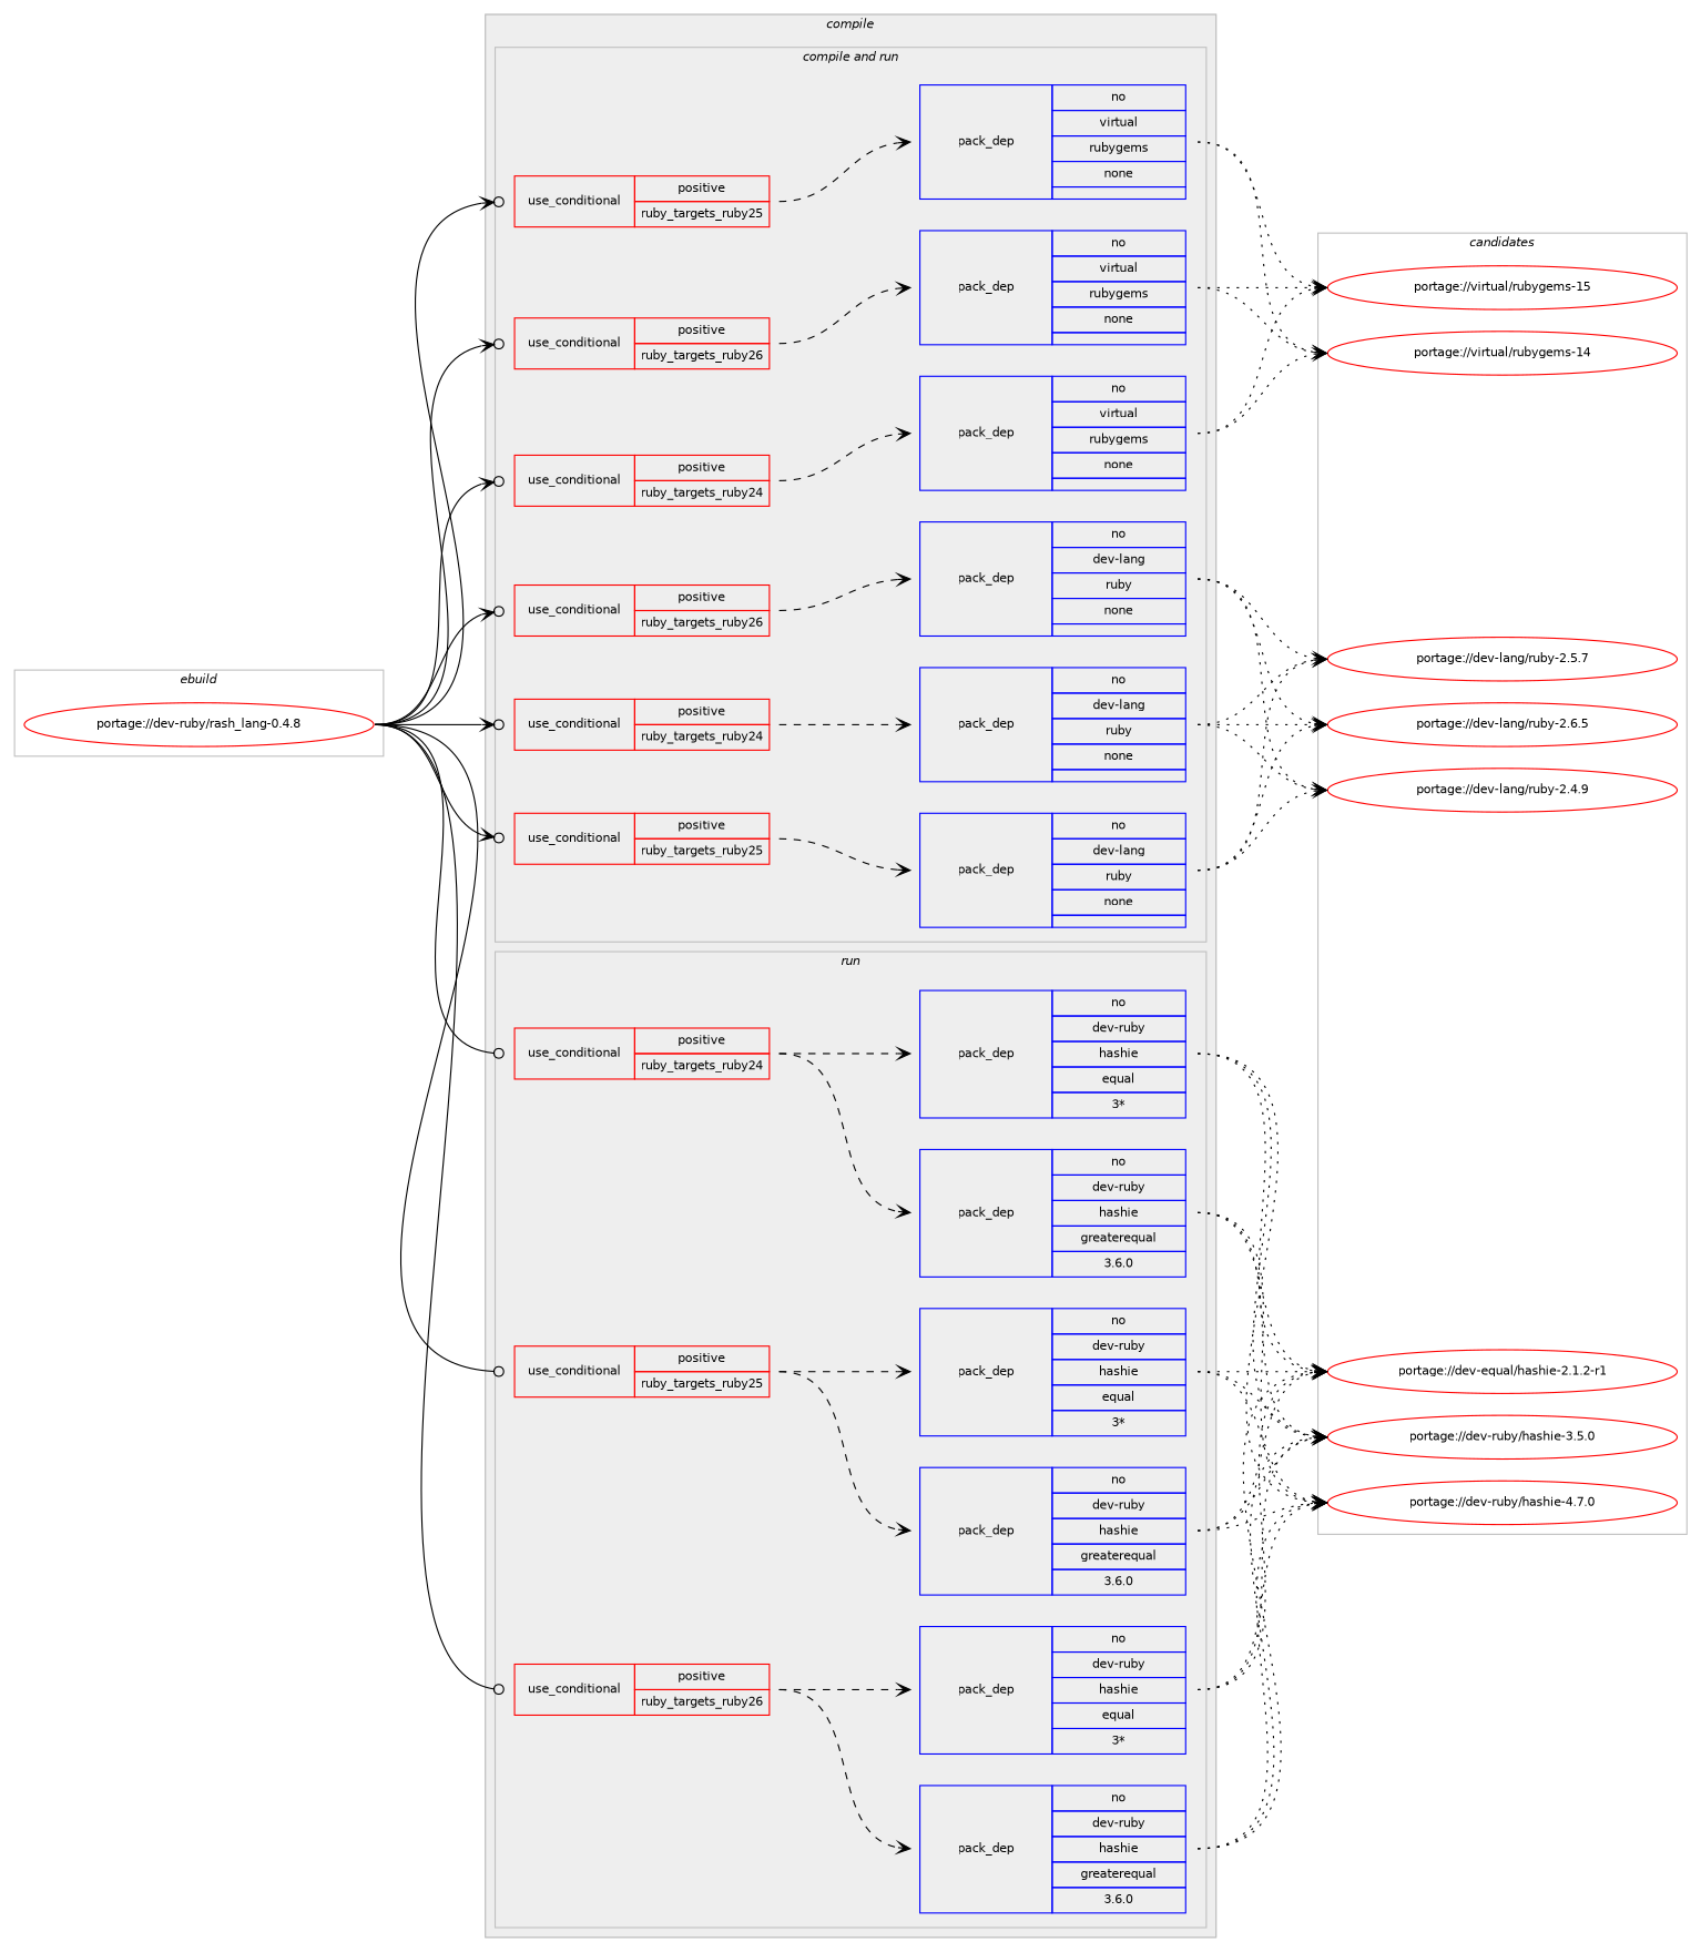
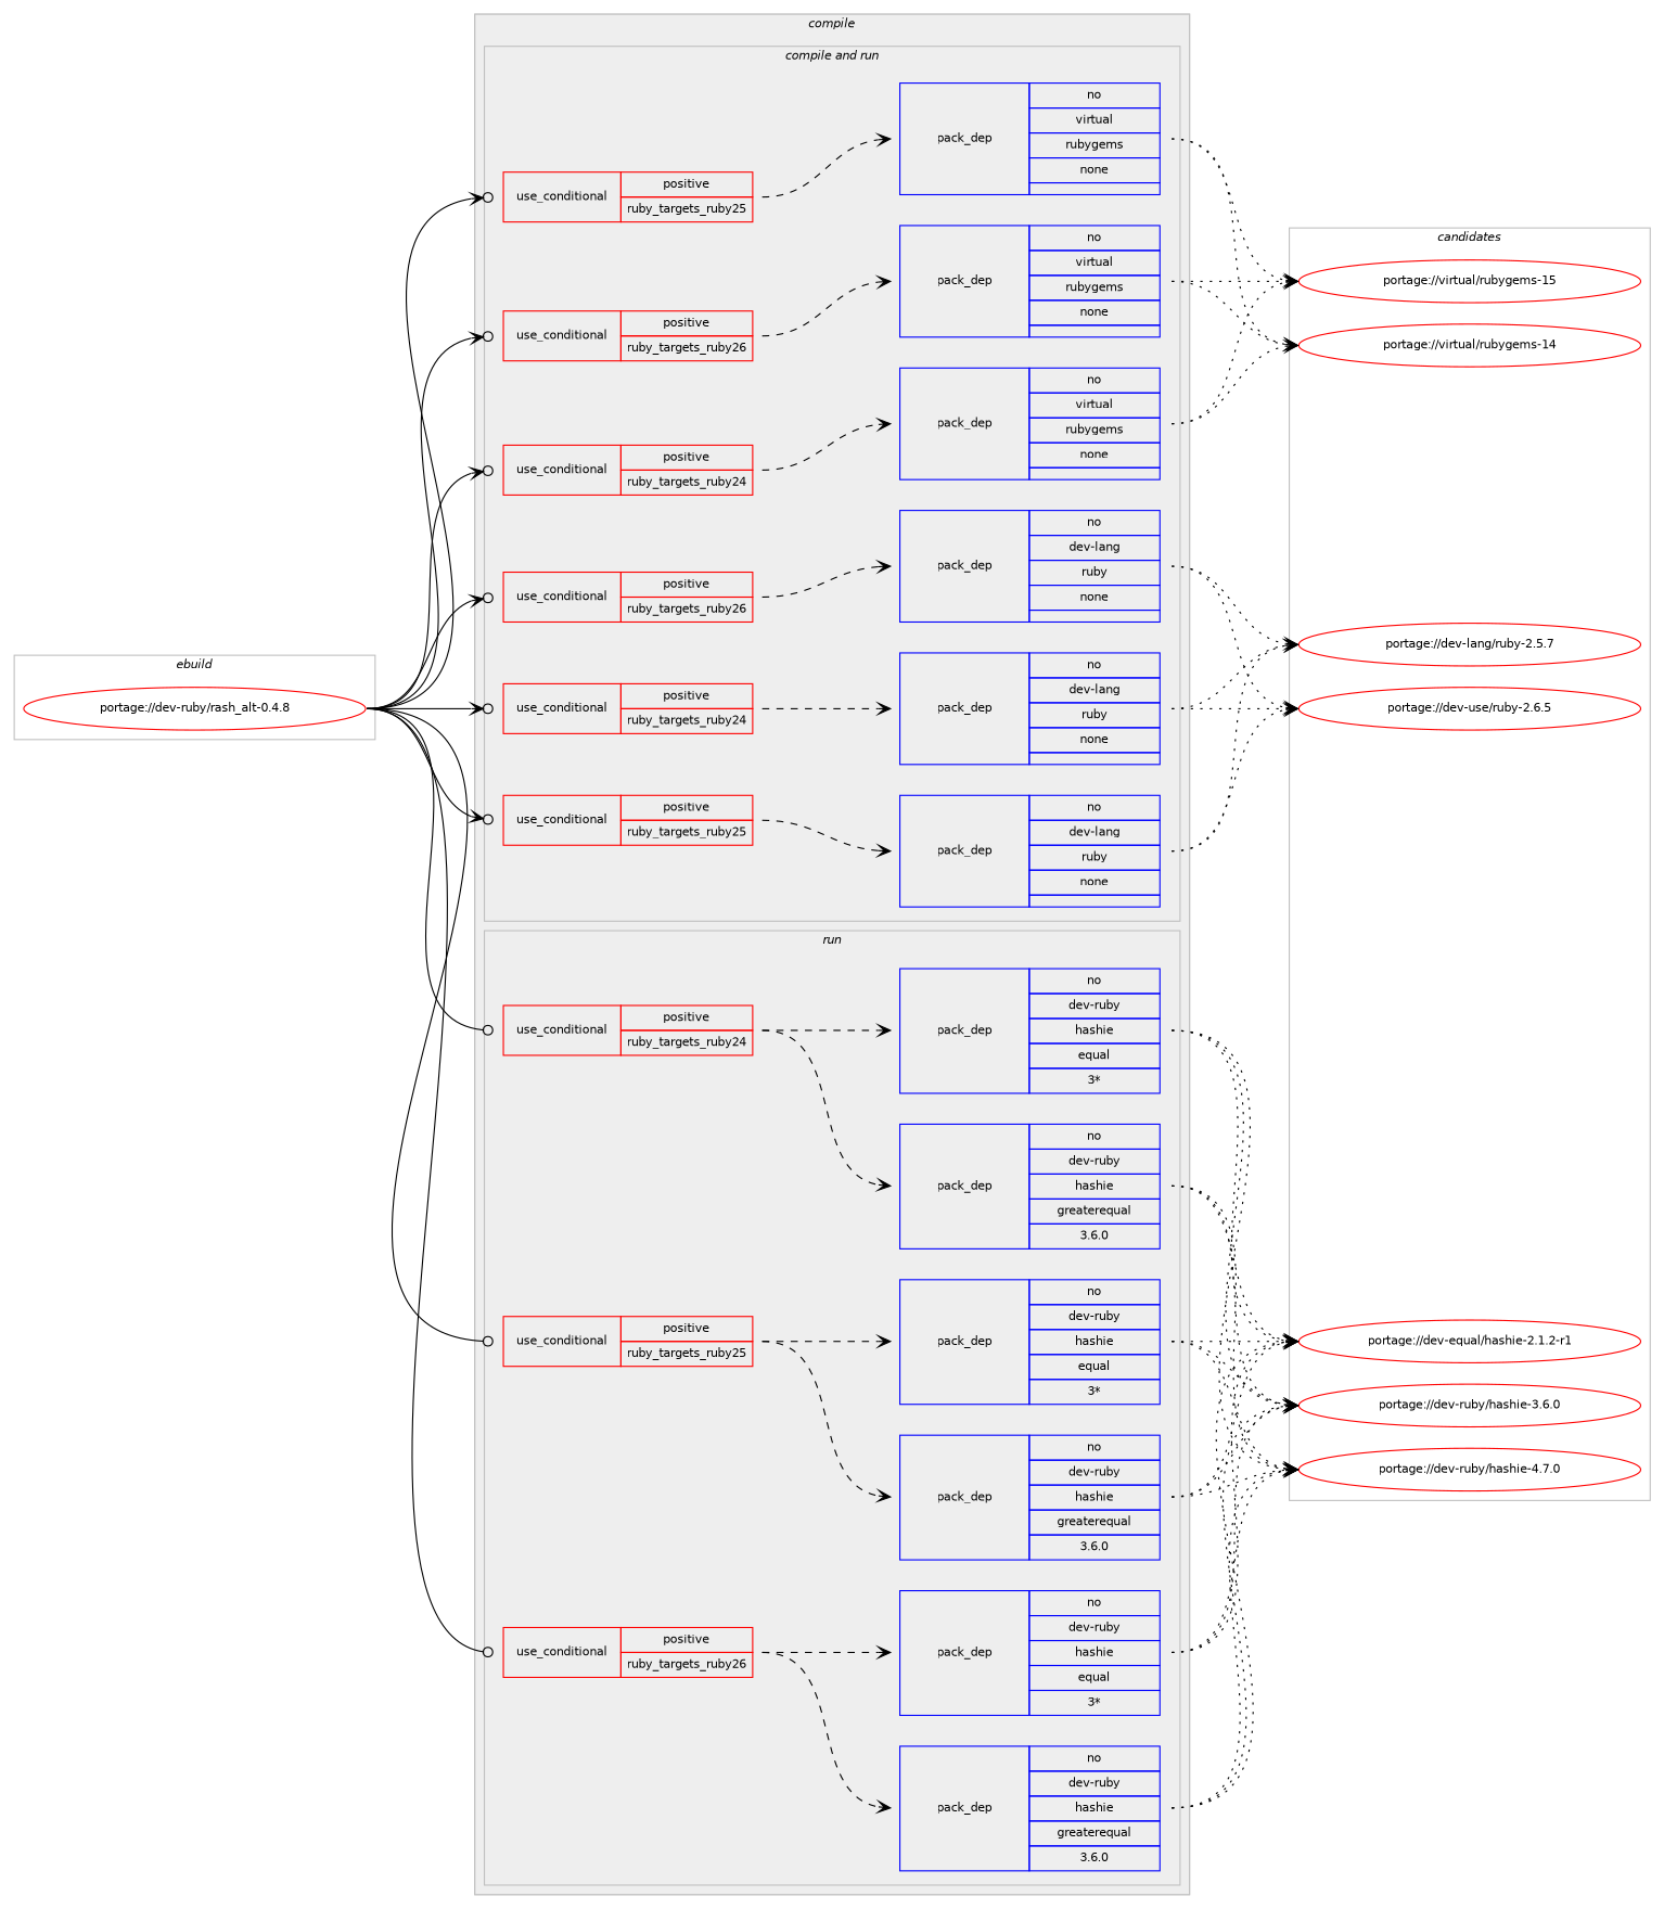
  digraph {
    compound=true
    concentrate=true
    fontname=Helvetica
    fontsize=10
    newrank=true
    rankdir=LR
    ranksep=1.5
    node [color=red fontname=Helvetica fontsize=10 shape=none]
    edge [arrowhead=vee headport=w style=dotted tailport=e weight=100]
-   n1 [label="portage://dev-ruby/rash_lang-0.4.8" width=4 shape=""]
+   n1 [label="portage://dev-ruby/rash_alt-0.4.8" width=4 shape=""]
    n2 [color=blue label=<<TABLE BORDER="0" CELLBORDER="1" CELLSPACING="0" CELLPADDING="4" WIDTH="220"><TR><TD ROWSPAN="6" CELLPADDING="30">pack_dep</TD></TR><TR><TD WIDTH="110">no</TD></TR><TR><TD>dev-lang</TD></TR><TR><TD>ruby</TD></TR><TR><TD>none</TD></TR><TR><TD></TD></TR></TABLE>>]
    n3 [label=<<TABLE BORDER="0" CELLBORDER="1" CELLSPACING="0" CELLPADDING="4"><TR><TD ROWSPAN="3" CELLPADDING="10">use_conditional</TD></TR><TR><TD>positive</TD></TR><TR><TD>ruby_targets_ruby24</TD></TR></TABLE>>]
    n4 [color=blue label=<<TABLE BORDER="0" CELLBORDER="1" CELLSPACING="0" CELLPADDING="4" WIDTH="220"><TR><TD ROWSPAN="6" CELLPADDING="30">pack_dep</TD></TR><TR><TD WIDTH="110">no</TD></TR><TR><TD>virtual</TD></TR><TR><TD>rubygems</TD></TR><TR><TD>none</TD></TR><TR><TD></TD></TR></TABLE>>]
    n5 [label=<<TABLE BORDER="0" CELLBORDER="1" CELLSPACING="0" CELLPADDING="4"><TR><TD ROWSPAN="3" CELLPADDING="10">use_conditional</TD></TR><TR><TD>positive</TD></TR><TR><TD>ruby_targets_ruby24</TD></TR></TABLE>>]
    n6 [color=blue label=<<TABLE BORDER="0" CELLBORDER="1" CELLSPACING="0" CELLPADDING="4" WIDTH="220"><TR><TD ROWSPAN="6" CELLPADDING="30">pack_dep</TD></TR><TR><TD WIDTH="110">no</TD></TR><TR><TD>dev-lang</TD></TR><TR><TD>ruby</TD></TR><TR><TD>none</TD></TR><TR><TD></TD></TR></TABLE>>]
    n7 [label=<<TABLE BORDER="0" CELLBORDER="1" CELLSPACING="0" CELLPADDING="4"><TR><TD ROWSPAN="3" CELLPADDING="10">use_conditional</TD></TR><TR><TD>positive</TD></TR><TR><TD>ruby_targets_ruby25</TD></TR></TABLE>>]
    n8 [color=blue label=<<TABLE BORDER="0" CELLBORDER="1" CELLSPACING="0" CELLPADDING="4" WIDTH="220"><TR><TD ROWSPAN="6" CELLPADDING="30">pack_dep</TD></TR><TR><TD WIDTH="110">no</TD></TR><TR><TD>virtual</TD></TR><TR><TD>rubygems</TD></TR><TR><TD>none</TD></TR><TR><TD></TD></TR></TABLE>>]
    n9 [label=<<TABLE BORDER="0" CELLBORDER="1" CELLSPACING="0" CELLPADDING="4"><TR><TD ROWSPAN="3" CELLPADDING="10">use_conditional</TD></TR><TR><TD>positive</TD></TR><TR><TD>ruby_targets_ruby25</TD></TR></TABLE>>]
    n10 [color=blue label=<<TABLE BORDER="0" CELLBORDER="1" CELLSPACING="0" CELLPADDING="4" WIDTH="220"><TR><TD ROWSPAN="6" CELLPADDING="30">pack_dep</TD></TR><TR><TD WIDTH="110">no</TD></TR><TR><TD>dev-lang</TD></TR><TR><TD>ruby</TD></TR><TR><TD>none</TD></TR><TR><TD></TD></TR></TABLE>>]
    n11 [label=<<TABLE BORDER="0" CELLBORDER="1" CELLSPACING="0" CELLPADDING="4"><TR><TD ROWSPAN="3" CELLPADDING="10">use_conditional</TD></TR><TR><TD>positive</TD></TR><TR><TD>ruby_targets_ruby26</TD></TR></TABLE>>]
    n12 [color=blue label=<<TABLE BORDER="0" CELLBORDER="1" CELLSPACING="0" CELLPADDING="4" WIDTH="220"><TR><TD ROWSPAN="6" CELLPADDING="30">pack_dep</TD></TR><TR><TD WIDTH="110">no</TD></TR><TR><TD>virtual</TD></TR><TR><TD>rubygems</TD></TR><TR><TD>none</TD></TR><TR><TD></TD></TR></TABLE>>]
    n13 [label=<<TABLE BORDER="0" CELLBORDER="1" CELLSPACING="0" CELLPADDING="4"><TR><TD ROWSPAN="3" CELLPADDING="10">use_conditional</TD></TR><TR><TD>positive</TD></TR><TR><TD>ruby_targets_ruby26</TD></TR></TABLE>>]
    n14 [color=blue label=<<TABLE BORDER="0" CELLBORDER="1" CELLSPACING="0" CELLPADDING="4" WIDTH="220"><TR><TD ROWSPAN="6" CELLPADDING="30">pack_dep</TD></TR><TR><TD WIDTH="110">no</TD></TR><TR><TD>dev-ruby</TD></TR><TR><TD>hashie</TD></TR><TR><TD>greaterequal</TD></TR><TR><TD>3.6.0</TD></TR></TABLE>>]
    n15 [color=blue label=<<TABLE BORDER="0" CELLBORDER="1" CELLSPACING="0" CELLPADDING="4" WIDTH="220"><TR><TD ROWSPAN="6" CELLPADDING="30">pack_dep</TD></TR><TR><TD WIDTH="110">no</TD></TR><TR><TD>dev-ruby</TD></TR><TR><TD>hashie</TD></TR><TR><TD>equal</TD></TR><TR><TD>3*</TD></TR></TABLE>>]
    n16 [label=<<TABLE BORDER="0" CELLBORDER="1" CELLSPACING="0" CELLPADDING="4"><TR><TD ROWSPAN="3" CELLPADDING="10">use_conditional</TD></TR><TR><TD>positive</TD></TR><TR><TD>ruby_targets_ruby24</TD></TR></TABLE>>]
    n17 [color=blue label=<<TABLE BORDER="0" CELLBORDER="1" CELLSPACING="0" CELLPADDING="4" WIDTH="220"><TR><TD ROWSPAN="6" CELLPADDING="30">pack_dep</TD></TR><TR><TD WIDTH="110">no</TD></TR><TR><TD>dev-ruby</TD></TR><TR><TD>hashie</TD></TR><TR><TD>greaterequal</TD></TR><TR><TD>3.6.0</TD></TR></TABLE>>]
    n18 [color=blue label=<<TABLE BORDER="0" CELLBORDER="1" CELLSPACING="0" CELLPADDING="4" WIDTH="220"><TR><TD ROWSPAN="6" CELLPADDING="30">pack_dep</TD></TR><TR><TD WIDTH="110">no</TD></TR><TR><TD>dev-ruby</TD></TR><TR><TD>hashie</TD></TR><TR><TD>equal</TD></TR><TR><TD>3*</TD></TR></TABLE>>]
    n19 [label=<<TABLE BORDER="0" CELLBORDER="1" CELLSPACING="0" CELLPADDING="4"><TR><TD ROWSPAN="3" CELLPADDING="10">use_conditional</TD></TR><TR><TD>positive</TD></TR><TR><TD>ruby_targets_ruby25</TD></TR></TABLE>>]
    n20 [color=blue label=<<TABLE BORDER="0" CELLBORDER="1" CELLSPACING="0" CELLPADDING="4" WIDTH="220"><TR><TD ROWSPAN="6" CELLPADDING="30">pack_dep</TD></TR><TR><TD WIDTH="110">no</TD></TR><TR><TD>dev-ruby</TD></TR><TR><TD>hashie</TD></TR><TR><TD>greaterequal</TD></TR><TR><TD>3.6.0</TD></TR></TABLE>>]
    n21 [color=blue label=<<TABLE BORDER="0" CELLBORDER="1" CELLSPACING="0" CELLPADDING="4" WIDTH="220"><TR><TD ROWSPAN="6" CELLPADDING="30">pack_dep</TD></TR><TR><TD WIDTH="110">no</TD></TR><TR><TD>dev-ruby</TD></TR><TR><TD>hashie</TD></TR><TR><TD>equal</TD></TR><TR><TD>3*</TD></TR></TABLE>>]
    n22 [label=<<TABLE BORDER="0" CELLBORDER="1" CELLSPACING="0" CELLPADDING="4"><TR><TD ROWSPAN="3" CELLPADDING="10">use_conditional</TD></TR><TR><TD>positive</TD></TR><TR><TD>ruby_targets_ruby26</TD></TR></TABLE>>]
-   n23 [label="portage://dev-lang/ruby-2.4.9" width=4 shape=""]
    n24 [label="portage://dev-lang/ruby-2.5.7" width=4 shape=""]
-   n25 [label="portage://dev-lang/ruby-2.6.5" width=4 shape=""]
+   n25 [label="portage://dev-use/ruby-2.6.5" width=4 shape=""]
    n26 [label="portage://virtual/rubygems-14" width=4 shape=""]
    n27 [label="portage://virtual/rubygems-15" width=4 shape=""]
    n28 [label="portage://dev-equal/hashie-2.1.2-r1" width=4 shape=""]
-   n29 [label="portage://dev-ruby/hashie-3.5.0" width=4 shape=""]
+   n29 [label="portage://dev-ruby/hashie-3.6.0" width=4 shape=""]
    n30 [label="portage://dev-ruby/hashie-4.7.0" width=4 shape=""]
    subgraph cluster_1 {
      color=gray
      label=<<i>ebuild</i>>
      rank=same
      n1
    }
    subgraph cluster_2 {
      color=gray
      label=<<i>dependencies</i>>
      subgraph cluster_3 {
        color=gray
        fillcolor="#eeeeee"
        label=<<i>compile</i>>
        style=filled
      }
      subgraph cluster_4 {
        color=gray
        fillcolor="#eeeeee"
        label=<<i>compile and run</i>>
        style=filled
        subgraph sub_5 {
          color=gray
          fillcolor="#eeeeee"
          label=<<i>compile and run</i>>
          style=filled
          n3
          subgraph sub_6 {
            color=gray
            fillcolor="#eeeeee"
            label=<<i>compile and run</i>>
            style=filled
            n2
          }
        }
        subgraph sub_7 {
          color=gray
          fillcolor="#eeeeee"
          label=<<i>compile and run</i>>
          style=filled
          n5
          subgraph sub_8 {
            color=gray
            fillcolor="#eeeeee"
            label=<<i>compile and run</i>>
            style=filled
            n4
          }
        }
        subgraph sub_9 {
          color=gray
          fillcolor="#eeeeee"
          label=<<i>compile and run</i>>
          style=filled
          n7
          subgraph sub_10 {
            color=gray
            fillcolor="#eeeeee"
            label=<<i>compile and run</i>>
            style=filled
            n6
          }
        }
        subgraph sub_11 {
          color=gray
          fillcolor="#eeeeee"
          label=<<i>compile and run</i>>
          style=filled
          n9
          subgraph sub_12 {
            color=gray
            fillcolor="#eeeeee"
            label=<<i>compile and run</i>>
            style=filled
            n8
          }
        }
        subgraph sub_13 {
          color=gray
          fillcolor="#eeeeee"
          label=<<i>compile and run</i>>
          style=filled
          n11
          subgraph sub_14 {
            color=gray
            fillcolor="#eeeeee"
            label=<<i>compile and run</i>>
            style=filled
            n10
          }
        }
        subgraph sub_15 {
          color=gray
          fillcolor="#eeeeee"
          label=<<i>compile and run</i>>
          style=filled
          n13
          subgraph sub_16 {
            color=gray
            fillcolor="#eeeeee"
            label=<<i>compile and run</i>>
            style=filled
            n12
          }
        }
      }
      subgraph cluster_17 {
        color=gray
        fillcolor="#eeeeee"
        label=<<i>run</i>>
        style=filled
        subgraph sub_18 {
          color=gray
          fillcolor="#eeeeee"
          label=<<i>run</i>>
          style=filled
          n16
          subgraph sub_19 {
            color=gray
            fillcolor="#eeeeee"
            label=<<i>run</i>>
            style=filled
            n14
          }
          subgraph sub_20 {
            color=gray
            fillcolor="#eeeeee"
            label=<<i>run</i>>
            style=filled
            n15
          }
        }
        subgraph sub_21 {
          color=gray
          fillcolor="#eeeeee"
          label=<<i>run</i>>
          style=filled
          n19
          subgraph sub_22 {
            color=gray
            fillcolor="#eeeeee"
            label=<<i>run</i>>
            style=filled
            n17
          }
          subgraph sub_23 {
            color=gray
            fillcolor="#eeeeee"
            label=<<i>run</i>>
            style=filled
            n18
          }
        }
        subgraph sub_24 {
          color=gray
          fillcolor="#eeeeee"
          label=<<i>run</i>>
          style=filled
          n22
          subgraph sub_25 {
            color=gray
            fillcolor="#eeeeee"
            label=<<i>run</i>>
            style=filled
            n20
          }
          subgraph sub_26 {
            color=gray
            fillcolor="#eeeeee"
            label=<<i>run</i>>
            style=filled
            n21
          }
        }
      }
    }
    subgraph cluster_27 {
      color=gray
      label=<<i>candidates</i>>
      rank=same
      subgraph sub_28 {
        color=black
        label=<<i>candidates</i>>
        nodesep=1
        rank=same
-       n23
        n24
        n25
      }
      subgraph sub_29 {
        color=black
        label=<<i>candidates</i>>
        nodesep=1
        rank=same
        n26
        n27
      }
      subgraph sub_30 {
        color=black
        label=<<i>candidates</i>>
        nodesep=1
        rank=same
-       n23
        n24
        n25
      }
      subgraph sub_31 {
        color=black
        label=<<i>candidates</i>>
        nodesep=1
        rank=same
        n26
        n27
      }
      subgraph sub_32 {
        color=black
        label=<<i>candidates</i>>
        nodesep=1
        rank=same
-       n23
        n24
        n25
      }
      subgraph sub_33 {
        color=black
        label=<<i>candidates</i>>
        nodesep=1
        rank=same
        n26
        n27
      }
      subgraph sub_34 {
        color=black
        label=<<i>candidates</i>>
        nodesep=1
        rank=same
        n28
        n29
        n30
      }
      subgraph sub_35 {
        color=black
        label=<<i>candidates</i>>
        nodesep=1
        rank=same
        n28
        n29
        n30
      }
      subgraph sub_36 {
        color=black
        label=<<i>candidates</i>>
        nodesep=1
        rank=same
        n28
        n29
        n30
      }
      subgraph sub_37 {
        color=black
        label=<<i>candidates</i>>
        nodesep=1
        rank=same
        n28
        n29
        n30
      }
      subgraph sub_38 {
        color=black
        label=<<i>candidates</i>>
        nodesep=1
        rank=same
        n28
        n29
        n30
      }
      subgraph sub_39 {
        color=black
        label=<<i>candidates</i>>
        nodesep=1
        rank=same
        n28
        n29
        n30
      }
    }
    n1 -> n3 [arrowhead=odotvee style=solid weight=20]
    n1 -> n5 [arrowhead=odotvee style=solid weight=20]
    n1 -> n7 [arrowhead=odotvee style=solid weight=20]
    n1 -> n9 [arrowhead=odotvee style=solid weight=20]
    n1 -> n11 [arrowhead=odotvee style=solid weight=20]
    n1 -> n13 [arrowhead=odotvee style=solid weight=20]
    n1 -> n16 [arrowhead=odot style=solid weight=20]
    n1 -> n19 [arrowhead=odot style=solid weight=20]
    n1 -> n22 [arrowhead=odot style=solid weight=20]
-   n2 -> n23
    n2 -> n24
    n2 -> n25
    n3 -> n2 [style=dashed weight=20]
    n4 -> n26
    n4 -> n27
    n5 -> n4 [style=dashed weight=20]
-   n6 -> n23
    n6 -> n24
    n6 -> n25
    n7 -> n6 [style=dashed weight=20]
    n8 -> n26
    n8 -> n27
    n9 -> n8 [style=dashed weight=20]
-   n10 -> n23
    n10 -> n24
    n10 -> n25
    n11 -> n10 [style=dashed weight=20]
    n12 -> n26
    n12 -> n27
    n13 -> n12 [style=dashed weight=20]
    n14 -> n28
    n14 -> n29
    n14 -> n30
    n15 -> n28
    n15 -> n29
    n15 -> n30
    n16 -> n14 [style=dashed weight=20]
    n16 -> n15 [style=dashed weight=20]
    n17 -> n28
    n17 -> n29
    n17 -> n30
    n18 -> n28
    n18 -> n29
    n18 -> n30
    n19 -> n17 [style=dashed weight=20]
    n19 -> n18 [style=dashed weight=20]
    n20 -> n28
    n20 -> n29
    n20 -> n30
    n21 -> n28
    n21 -> n29
    n21 -> n30
    n22 -> n20 [style=dashed weight=20]
    n22 -> n21 [style=dashed weight=20]
  }
